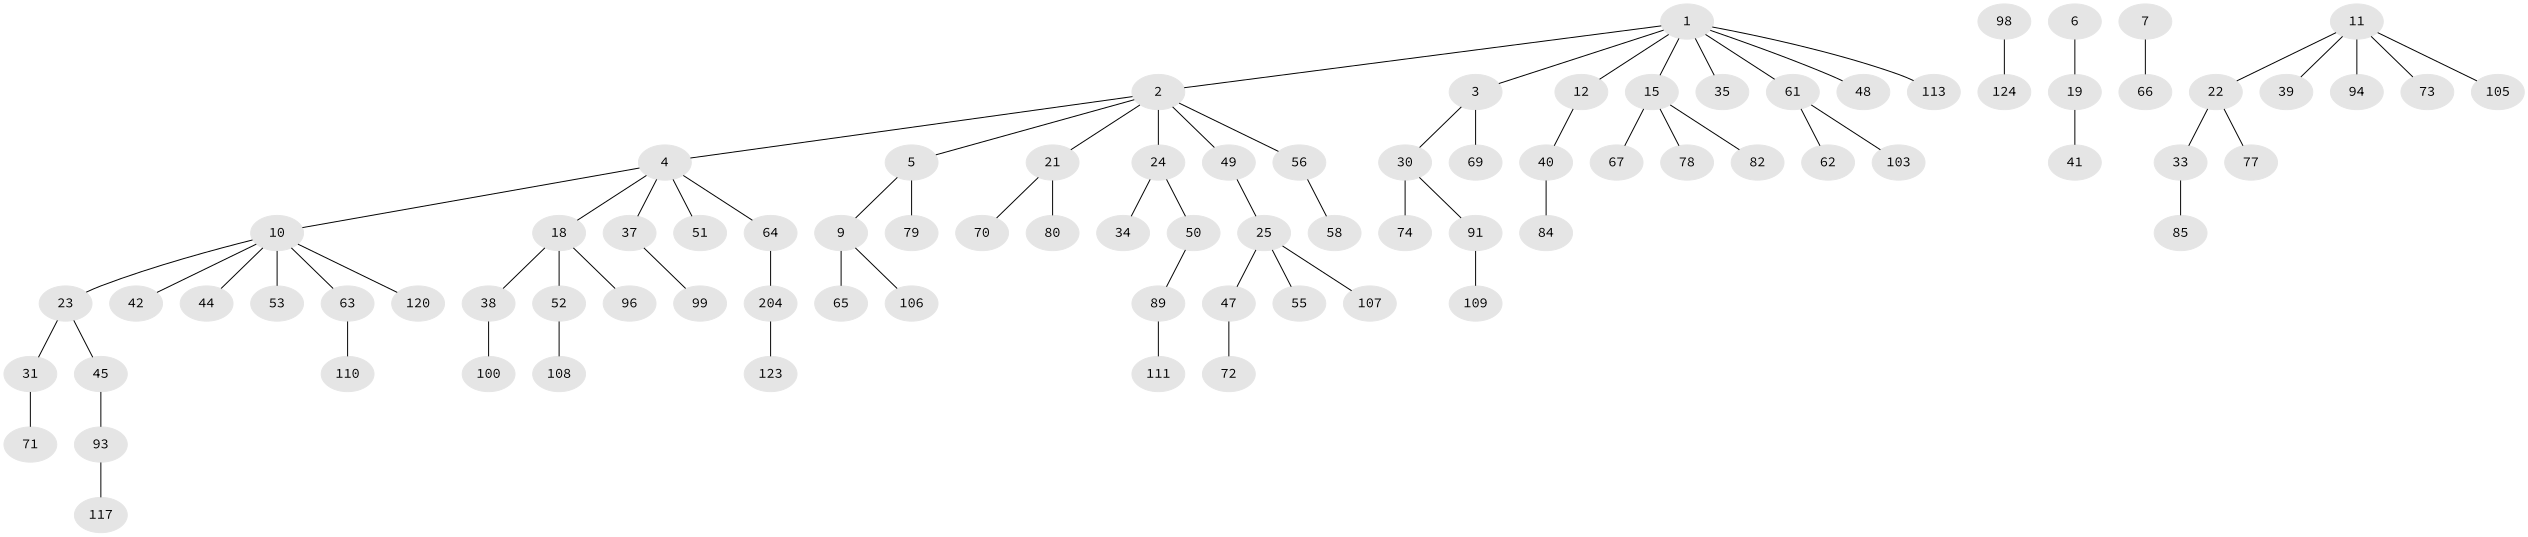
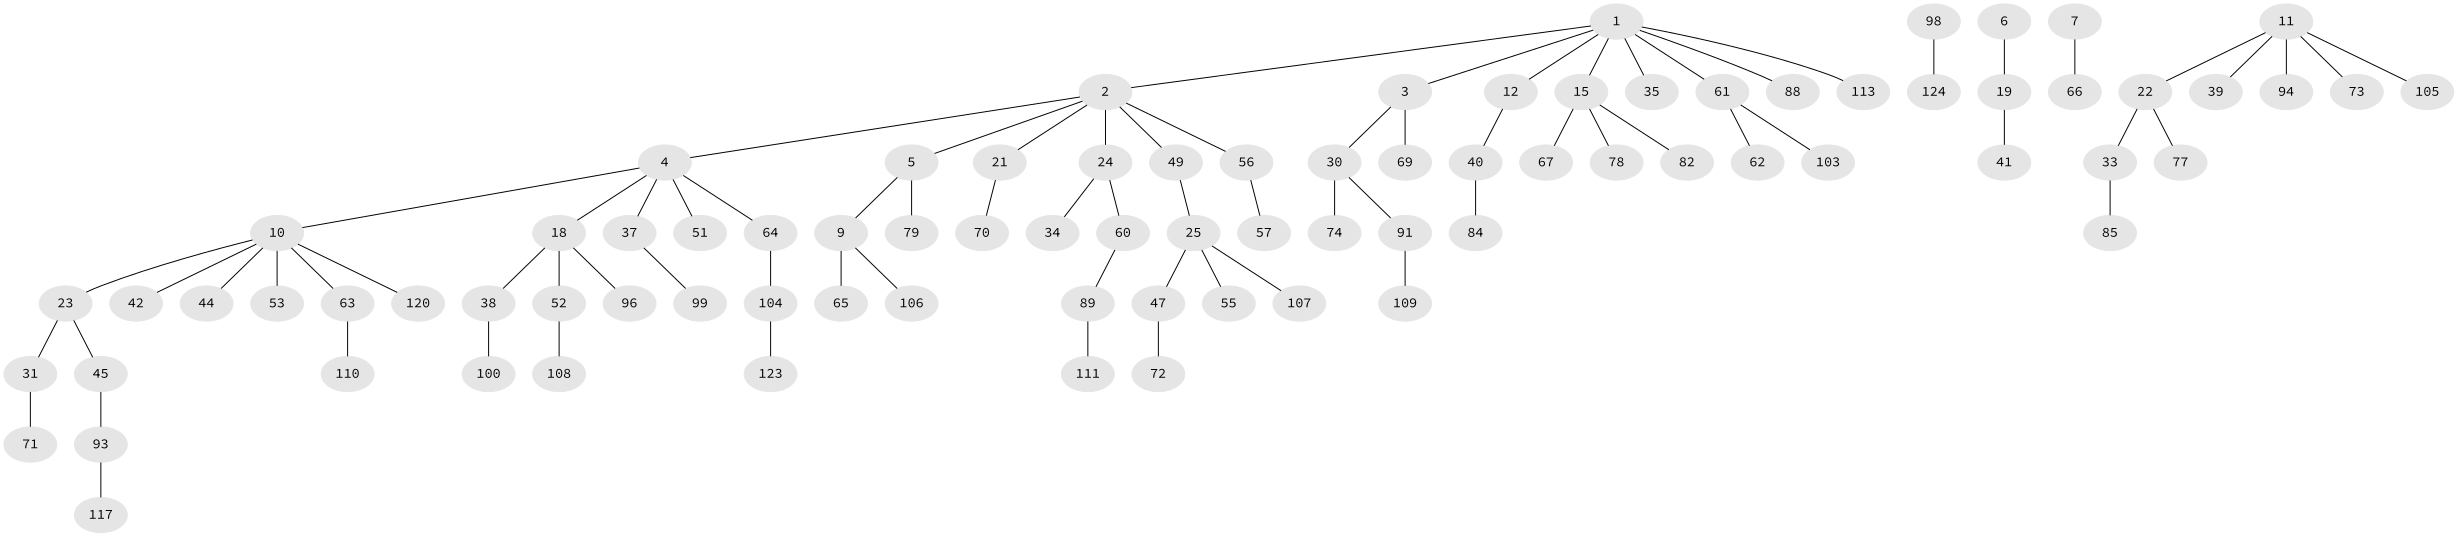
  graph {
    fontname="Source Code Pro"
    node [color=gray90 fontname="Source Code Pro" style=filled]
    edge [fontname="Source Code Pro"]
    1 [super="+17"]
    2 [super="+8"]
    3
    12
    15 [super="+46"]
    35
    61 [super="+112"]
-   88 [super="+127" label=48]
+   88 [super="+127"]
    113
    4 [super="+14"]
    5 [super="+75"]
    21 [super="+27"]
    24 [super="+28"]
    49
    56 [super="+59"]
    30 [super="+89"]
    69 [super="+76"]
    40 [super="+116"]
    67
    78
    82 [super="+97"]
    62 [super="+121"]
    103
    98 [super="+114"]
    124
    10 [super="+31"]
    18 [super="+29"]
    37
    51
    64 [super="+95"]
    9 [super="+20"]
    79
    70
-   80
    34 [super="+43"]
-   60 [label=50]
+   60
    25 [super="+36"]
    47 [super="+50"]
    55
    107
-   58
+   58 [label=57]
    74 [super="+119"]
    91 [super="+118"]
    6
    19
    7 [super="+13"]
    66 [super="+68"]
    23 [super="+26"]
    42
    44
    53
    63 [super="+90"]
    120
    38 [super="+57"]
    52 [super="+81"]
    96
    99
-   104 [super="+126" label=204]
+   104 [super="+126"]
    65
    106
    11 [super="+16"]
    22 [super="+101"]
    39
    n64 [label=94 super="+122"]
    73 [super="+125"]
    105
    41 [super="+48"]
    n68 [label=31]
    45
    110
    33
    77 [super="+87"]
    84 [super="+115"]
    100
    108
    85 [super="+94"]
    71 [super="+86"]
    93 [super="+102"]
    n79 [label=89 super="+92"]
    72
    109
    117
    111
    123
    1 -- 2
    1 -- 3
    1 -- 12
    1 -- 15
    1 -- 35
    1 -- 61
    1 -- 88
    1 -- 113
    2 -- 4
    2 -- 5
    2 -- 21
    2 -- 24
    2 -- 49
    2 -- 56
    3 -- 30
    3 -- 69
    12 -- 40
    15 -- 67
    15 -- 78
    15 -- 82
    61 -- 62
    61 -- 103
    4 -- 10
    4 -- 18
    4 -- 37
    4 -- 51
    4 -- 64
    5 -- 9
    5 -- 79
    21 -- 70
-   21 -- 80
    24 -- 34
    24 -- 60
    49 -- 25
    56 -- 58
    30 -- 74
    30 -- 91
    40 -- 84
    98 -- 124
    10 -- 23
    10 -- 42
    10 -- 44
    10 -- 53
    10 -- 63
    10 -- 120
    18 -- 38
    18 -- 52
    18 -- 96
    37 -- 99
    64 -- 104
    9 -- 65
    9 -- 106
    60 -- n79
    25 -- 47
    25 -- 55
    25 -- 107
    47 -- 72
    91 -- 109
    6 -- 19
    19 -- 41
    7 -- 66
    23 -- n68
    23 -- 45
    63 -- 110
    38 -- 100
    52 -- 108
    104 -- 123
    11 -- 22
    11 -- 39
    11 -- n64
    11 -- 73
    11 -- 105
    22 -- 33
    22 -- 77
    n68 -- 71
    45 -- 93
    33 -- 85
    93 -- 117
    n79 -- 111
  }
